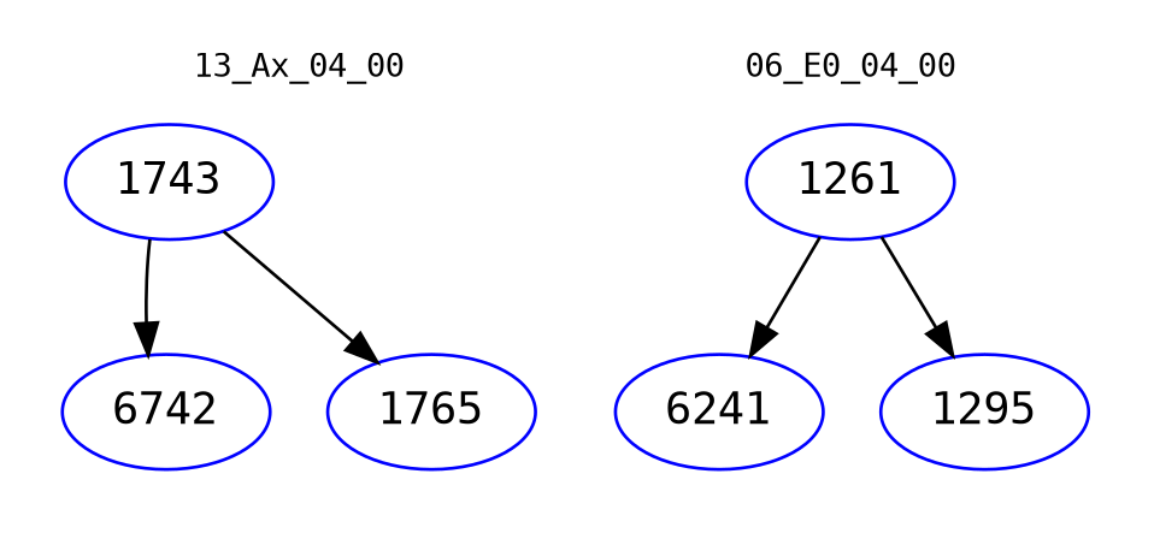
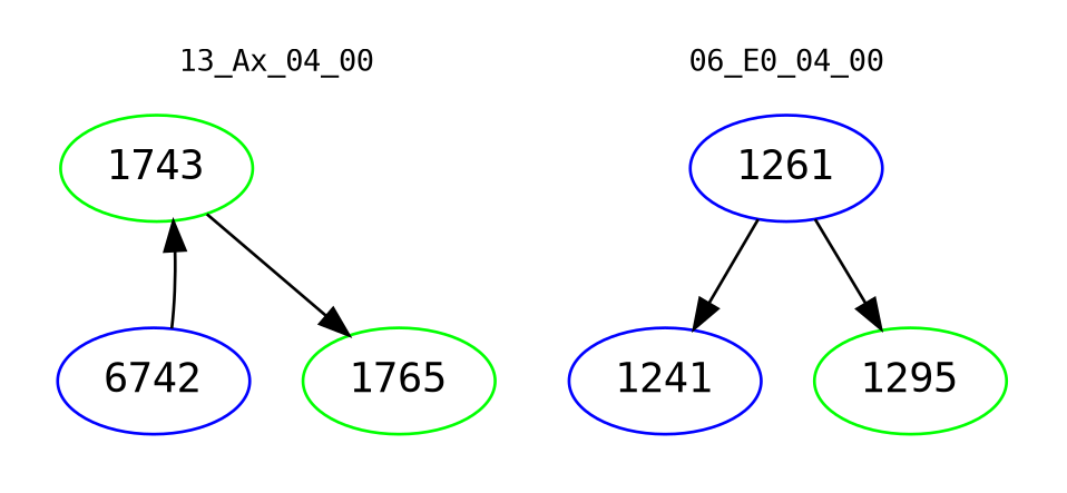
  digraph {
    fontname="DejaVu Sans Mono"
    node [color=green fontname="DejaVu Sans Mono"]
    edge [color=black fontname="DejaVu Sans Mono"]
-   n1 [color=blue label=1743]
+   n1 [label=1743]
    n2 [color=blue label=6742]
-   n3 [color=blue label=1765]
+   n3 [label=1765]
    n4 [color=blue label=1261]
-   n5 [color=blue label=6241]
-   n6 [color=blue label=1295]
+   n5 [color=blue label=1241]
+   n6 [label=1295]
    subgraph cluster_1 {
      color=white
      fontsize=10
      label="13_Ax_04_00"
      n1
      n2
      n3
    }
    subgraph cluster_2 {
      color=white
      fontsize=10
      label="06_E0_04_00"
      n4
      n5
      n6
    }
-   n1 -> n2
+   n2 -> n1
    n1 -> n3
    n4 -> n5
    n4 -> n6
  }
